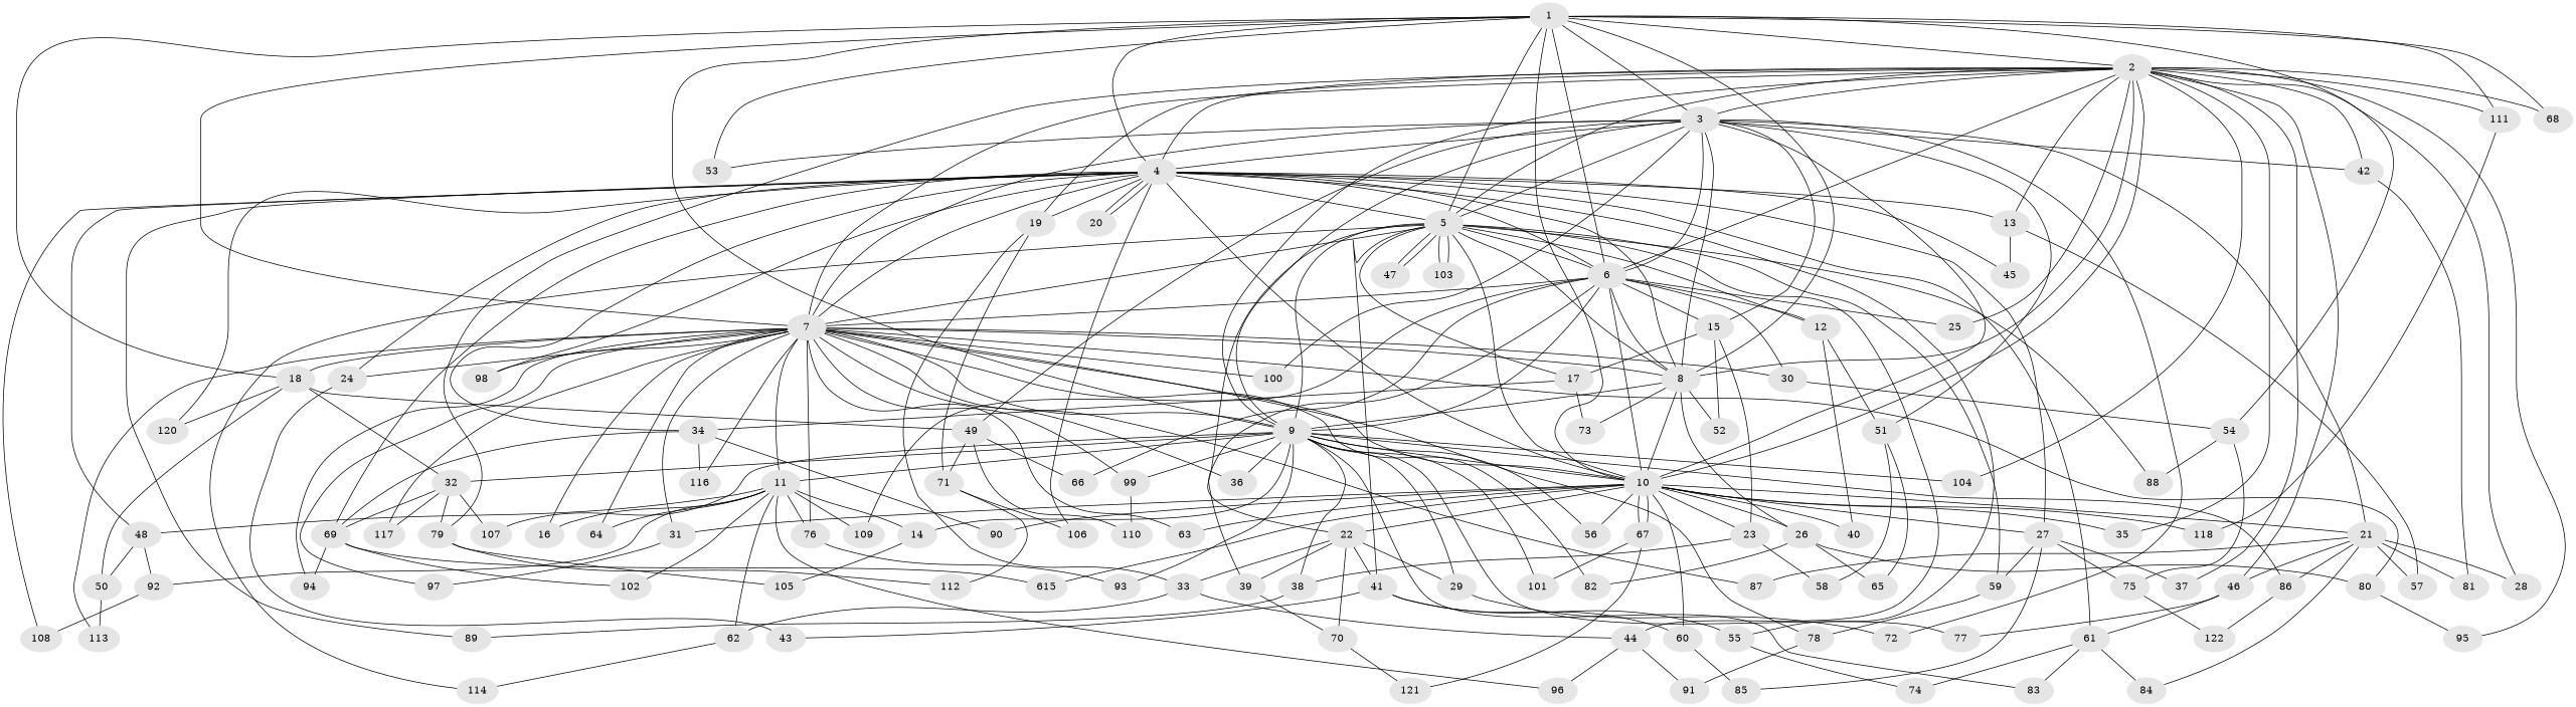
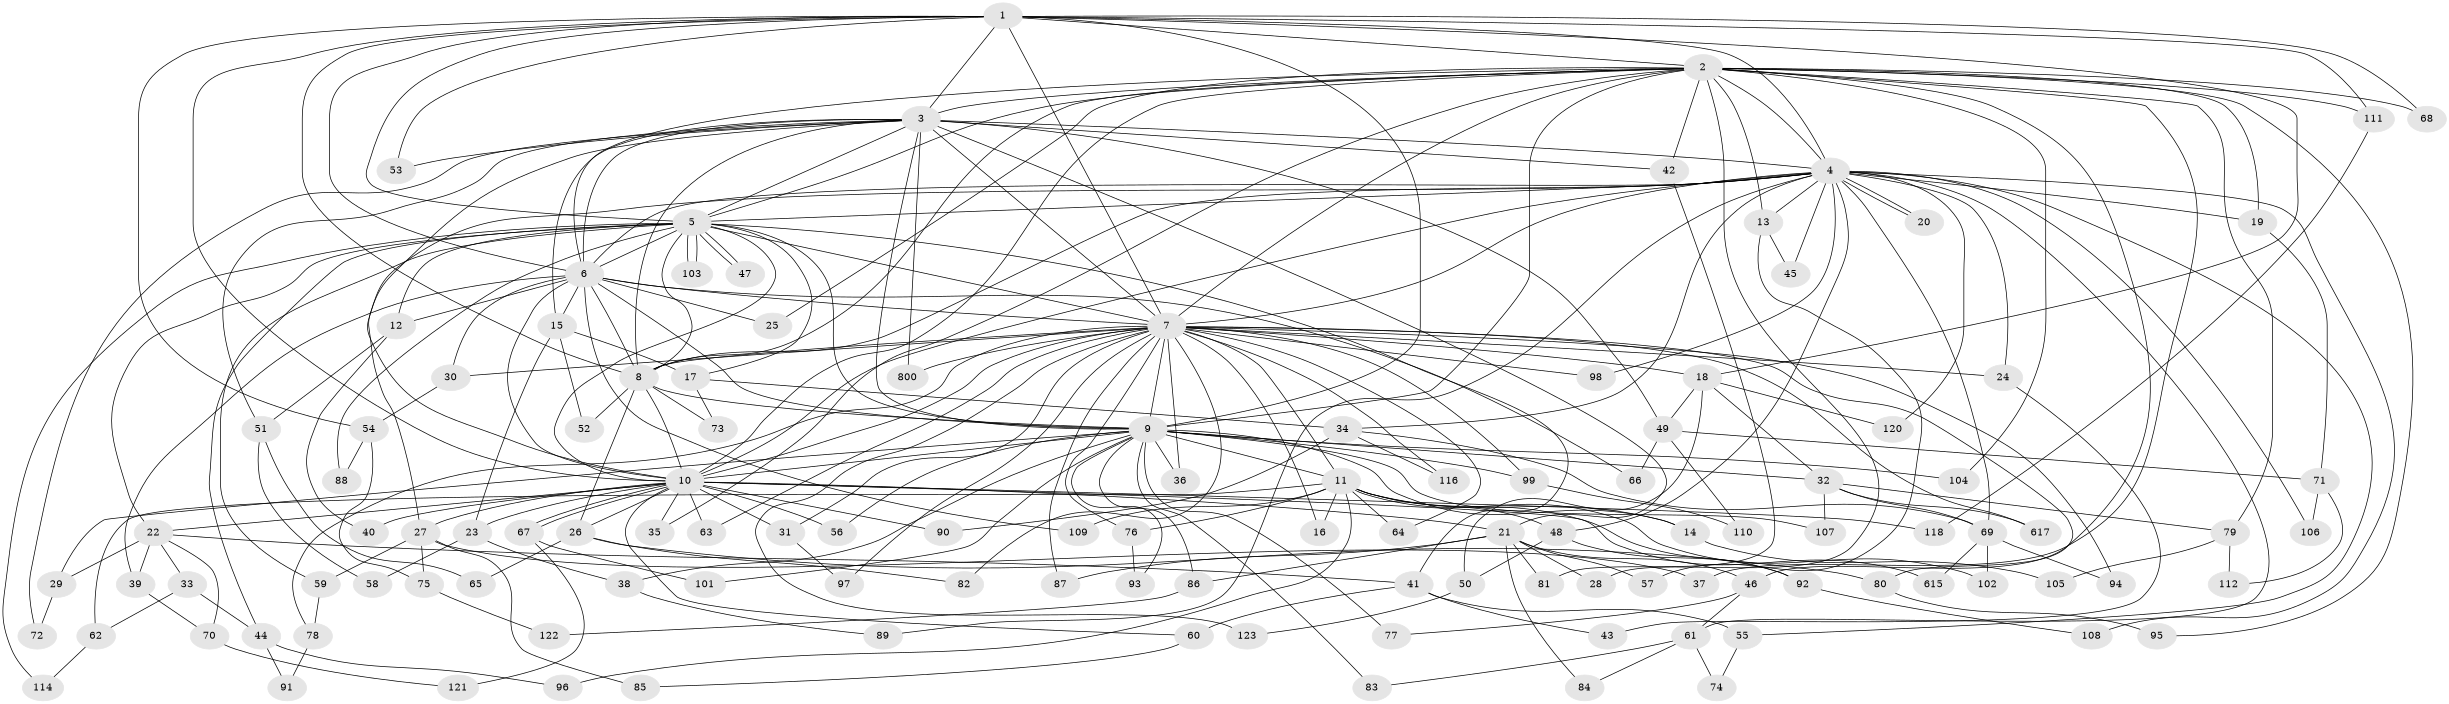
  graph {
    node [color=gray90 style=filled]
    1
    2
    3
    4
    5
    6
    7
    8
    9
    10
    18
    53
    54
    68
    111
    13
    19
    25
    28
    35
    37
    42
    46
    79
    95
    104
    15
    21
    49
    51
    72
-   100
+   100 [label=800]
    20
    24
    27
    34
    45
    48
    55
    61
    89
    98
    106
    108
    120
    69
    12
    17
    22
    41
    44
    47
    59
    88
    103
    114
    30
    39
    66
    109
    11
    16
    31
    36
    63
    64
    76
    78
    80
    82
    87
    94
    97
    99
-   113
+   113 [label=123]
    116
-   117
+   117 [label=617]
    26
    52
    73
    14
    29
    32
    38
    56
    77
    83
    86
    93
    101
    107
    23
    40
    60
    67
    90
    n97 [label=615]
    118
    50
    75
    57
    33
    71
    81
    105
    112
    84
    110
    58
    65
    43
    85
    92
    74
    70
    96
    91
    62
    102
    122
    121
    1 -- 2
    1 -- 3
    1 -- 4
    1 -- 5
    1 -- 6
    1 -- 7
    1 -- 8
    1 -- 9
    1 -- 10
    1 -- 18
    1 -- 53
    1 -- 54
    1 -- 68
    1 -- 111
    2 -- 3
    2 -- 4
    2 -- 5
    2 -- 6
    2 -- 7
    2 -- 8
    2 -- 9
    2 -- 10
    2 -- 68
    2 -- 111
    2 -- 13
    2 -- 19
    2 -- 25
    2 -- 28
    2 -- 35
    2 -- 37
    2 -- 42
    2 -- 46
    2 -- 79
    2 -- 95
    2 -- 104
    3 -- 4
    3 -- 5
    3 -- 6
    3 -- 7
    3 -- 8
    3 -- 9
    3 -- 10
    3 -- 53
    3 -- 42
    3 -- 15
    3 -- 21
    3 -- 49
    3 -- 51
    3 -- 72
    3 -- 100
    4 -- 5
    4 -- 6
    4 -- 7
    4 -- 8
    4 -- 10
    4 -- 13
    4 -- 19
    4 -- 20
    4 -- 20
    4 -- 24
    4 -- 27
    4 -- 34
    4 -- 45
    4 -- 48
    4 -- 55
    4 -- 61
    4 -- 89
    4 -- 98
    4 -- 106
    4 -- 108
    4 -- 120
    4 -- 69
    5 -- 6
    5 -- 7
    5 -- 8
    5 -- 9
    5 -- 10
    5 -- 12
    5 -- 17
    5 -- 22
    5 -- 41
    5 -- 44
    5 -- 47
    5 -- 47
    5 -- 59
    5 -- 88
    5 -- 103
    5 -- 103
    5 -- 114
    6 -- 7
    6 -- 8
    6 -- 9
    6 -- 10
    6 -- 25
    6 -- 15
    6 -- 12
    6 -- 30
    6 -- 39
    6 -- 66
    6 -- 109
    7 -- 8
    7 -- 9
    7 -- 10
    7 -- 18
    7 -- 100
    7 -- 24
    7 -- 98
    7 -- 30
    7 -- 11
    7 -- 16
    7 -- 31
    7 -- 36
    7 -- 63
    7 -- 64
    7 -- 76
    7 -- 78
    7 -- 80
    7 -- 82
    7 -- 87
    7 -- 94
    7 -- 97
    7 -- 99
    7 -- 113
    7 -- 116
    7 -- 117
    8 -- 9
    8 -- 10
    8 -- 26
    8 -- 52
    8 -- 73
    9 -- 10
    9 -- 104
    9 -- 11
    9 -- 36
    9 -- 99
    9 -- 14
    9 -- 29
    9 -- 32
    9 -- 38
    9 -- 56
    9 -- 77
    9 -- 83
    9 -- 86
    9 -- 93
    9 -- 101
    9 -- 107
    10 -- 35
    10 -- 21
    10 -- 27
    10 -- 22
    10 -- 31
    10 -- 63
    10 -- 26
    10 -- 56
    10 -- 23
    10 -- 40
    10 -- 60
    10 -- 67
    10 -- 67
    10 -- 90
    10 -- n97
    10 -- 118
    18 -- 49
    18 -- 120
    18 -- 32
    18 -- 50
    54 -- 88
    54 -- 75
    111 -- 118
    13 -- 45
    13 -- 57
-   19 -- 33
    19 -- 71
    42 -- 81
    46 -- 61
    46 -- 77
    79 -- 105
    79 -- 112
    15 -- 17
    15 -- 52
    15 -- 23
    21 -- 28
    21 -- 46
    21 -- 87
    21 -- 86
    21 -- 57
    21 -- 81
    21 -- 84
    49 -- 66
    49 -- 71
    49 -- 110
    51 -- 58
    51 -- 65
    24 -- 43
    27 -- 37
    27 -- 59
    27 -- 75
    27 -- 85
    34 -- 69
    34 -- 116
    34 -- 90
    48 -- 50
    48 -- 92
    55 -- 74
    61 -- 83
    61 -- 84
    61 -- 74
    69 -- 94
    69 -- n97
    69 -- 102
    12 -- 51
    12 -- 40
    17 -- 34
    17 -- 73
    22 -- 41
    22 -- 39
    22 -- 29
    22 -- 33
    22 -- 70
    41 -- 55
    41 -- 60
    41 -- 43
    44 -- 96
    44 -- 91
    59 -- 78
    30 -- 54
    39 -- 70
    11 -- 48
    11 -- 109
    11 -- 16
    11 -- 64
    11 -- 76
    11 -- 14
    11 -- 92
    11 -- 96
    11 -- 62
    11 -- 102
    31 -- 97
    76 -- 93
    78 -- 91
    80 -- 95
    99 -- 110
    26 -- 80
    26 -- 82
    26 -- 65
    14 -- 105
    29 -- 72
    32 -- 79
    32 -- 69
    32 -- 117
    32 -- 107
    38 -- 89
    86 -- 122
    23 -- 38
    23 -- 58
    60 -- 85
    67 -- 101
    67 -- 121
    50 -- 113
    75 -- 122
    33 -- 44
    33 -- 62
    71 -- 106
    71 -- 112
    92 -- 108
    70 -- 121
    62 -- 114
  }
